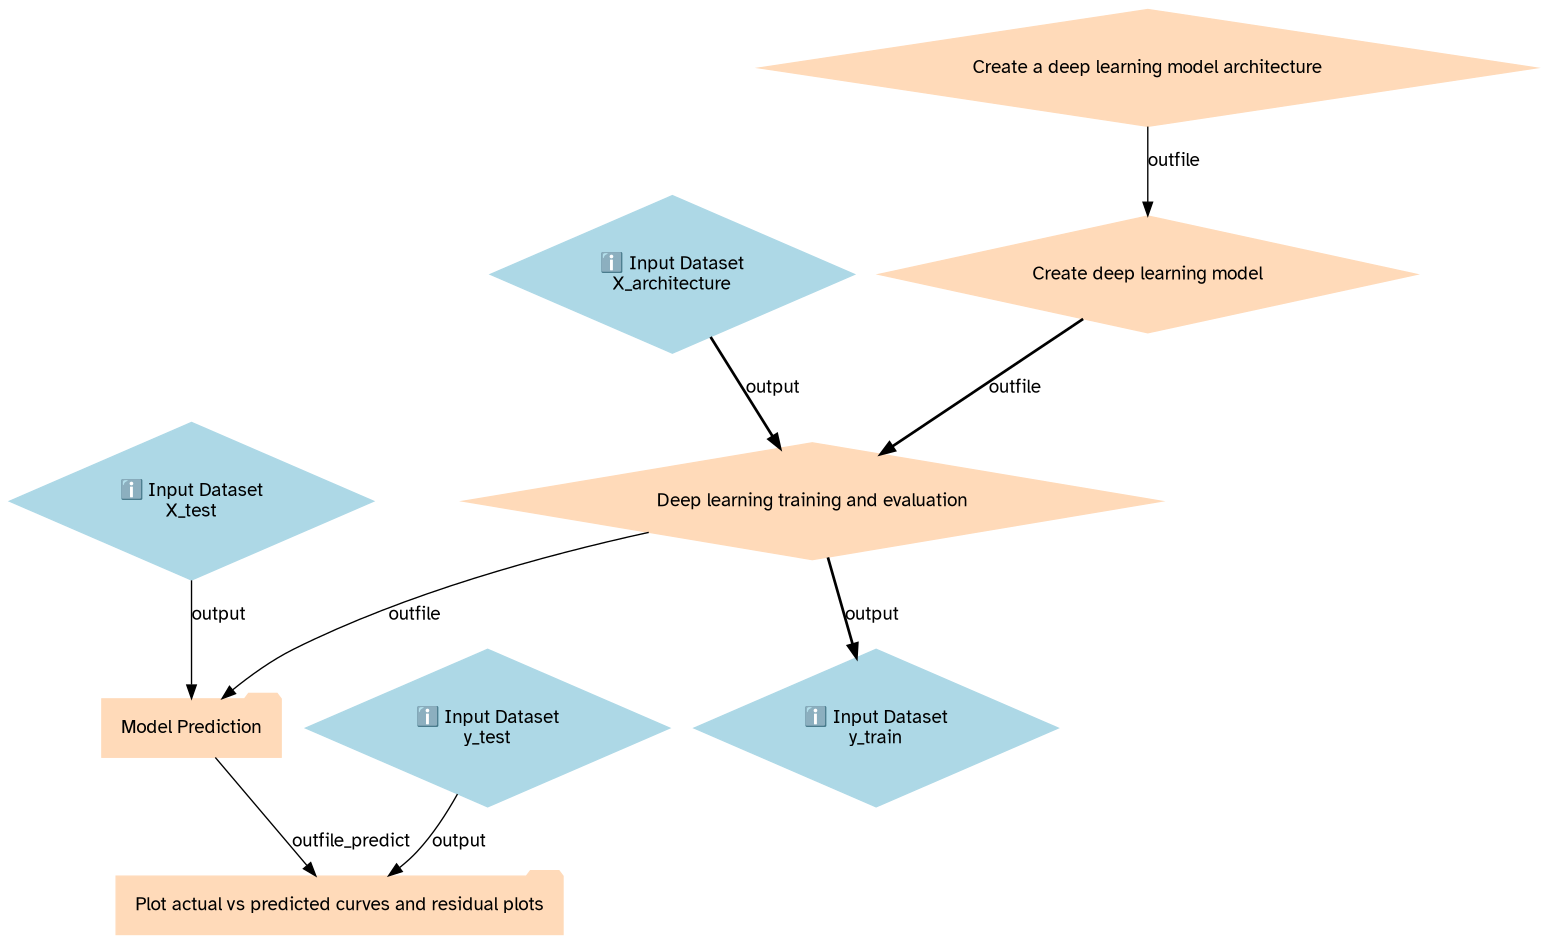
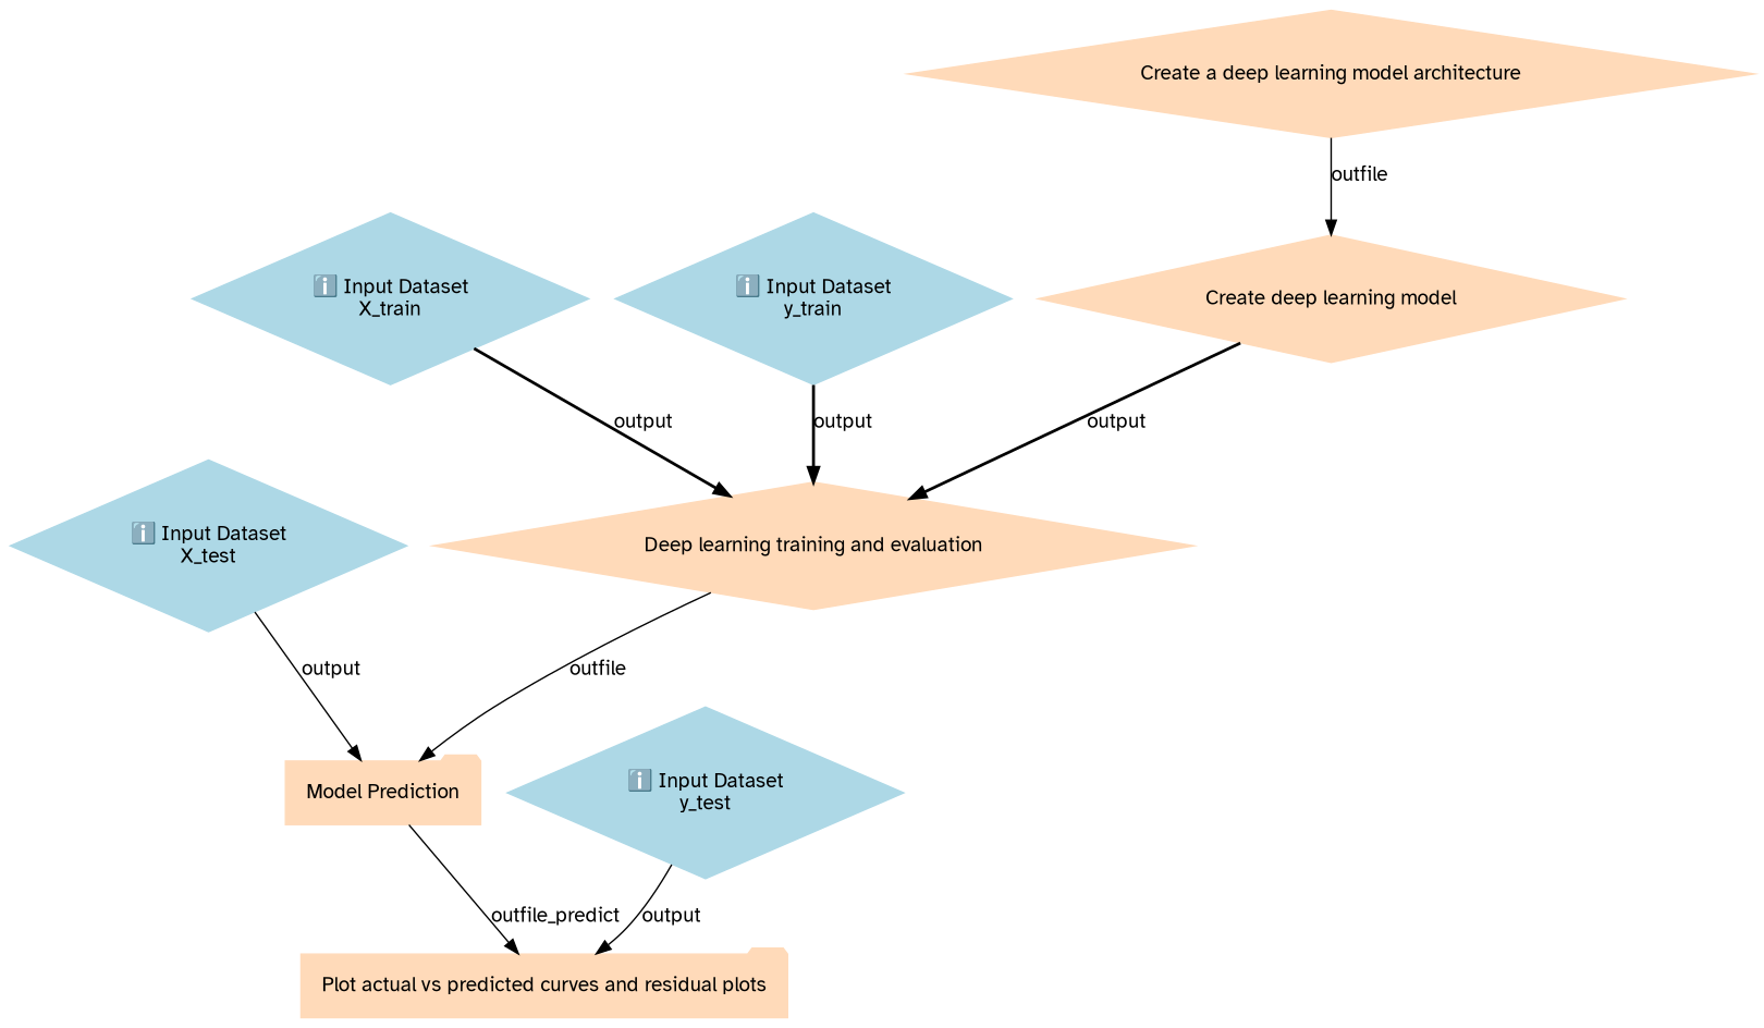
  digraph {
    node [color=peachpuff fontname="Atkinson Hyperlegible" margin="0.2,0.2" shape=diamond style=filled]
    edge [fontname="Atkinson Hyperlegible" style=solid]
    n1 [color=lightblue label="ℹ️ Input Dataset\nX_test"]
    n2 [label="Model Prediction" shape=folder]
    n3 [label="Plot actual vs predicted curves and residual plots" shape=folder]
-   n4 [color=lightblue label="ℹ️ Input Dataset\nX_architecture"]
+   n4 [color=lightblue label="ℹ️ Input Dataset\nX_train"]
    n5 [label="Deep learning training and evaluation"]
    n6 [color=lightblue label="ℹ️ Input Dataset\ny_test"]
    n7 [color=lightblue label="ℹ️ Input Dataset\ny_train"]
    n8 [label="Create a deep learning model architecture"]
    n9 [label="Create deep learning model"]
    n1 -> n2 [label=output]
    n2 -> n3 [label=outfile_predict]
    n4 -> n5 [label=output style=bold]
    n5 -> n2 [label=outfile]
    n6 -> n3 [label=output]
-   n5 -> n7 [label=output style=bold]
+   n7 -> n5 [label=output style=bold]
    n8 -> n9 [label=outfile]
-   n9 -> n5 [label=outfile style=bold]
+   n9 -> n5 [label=output style=bold]
  }
